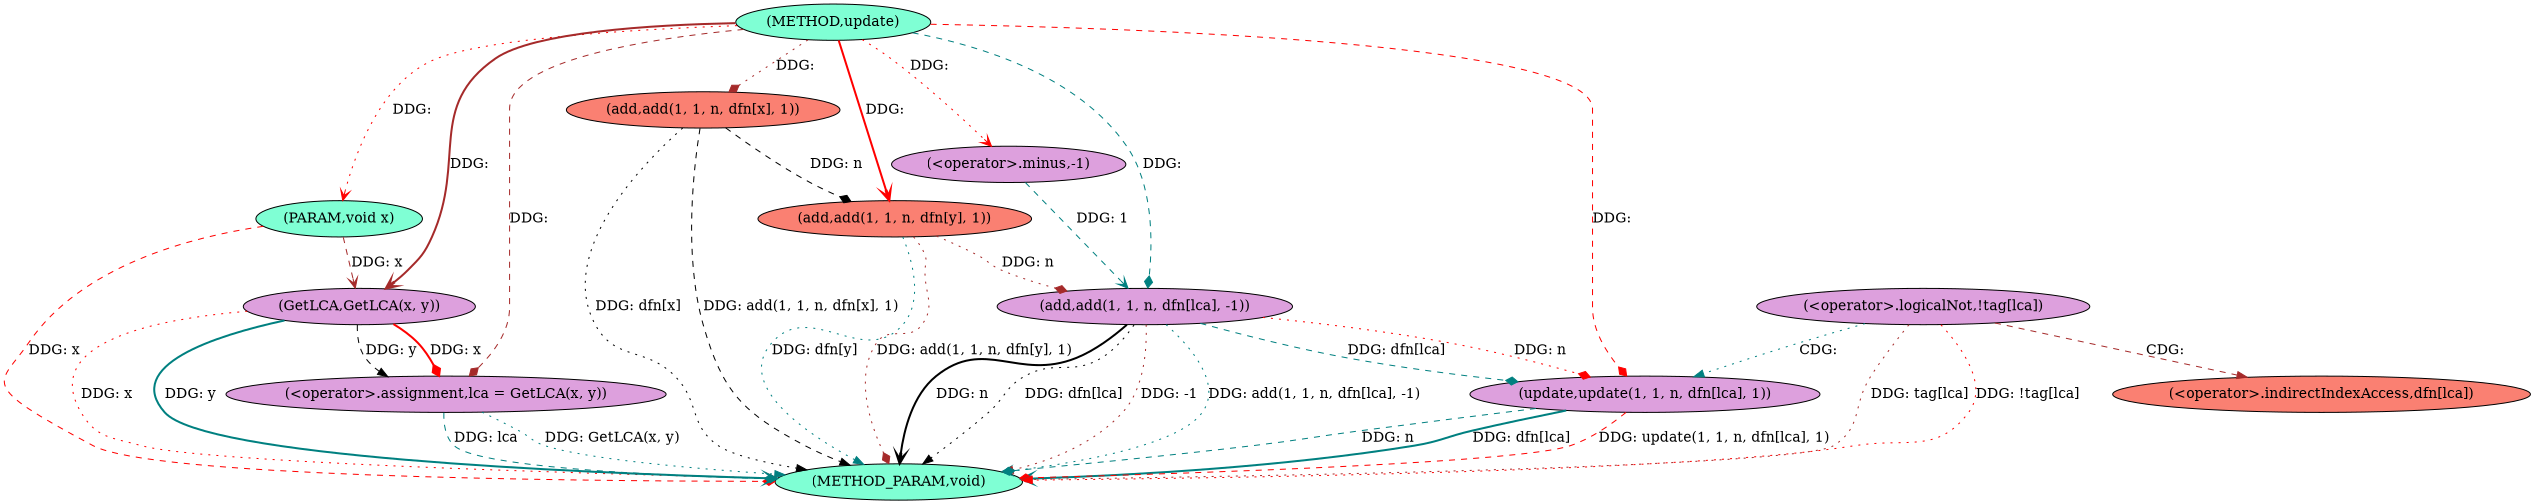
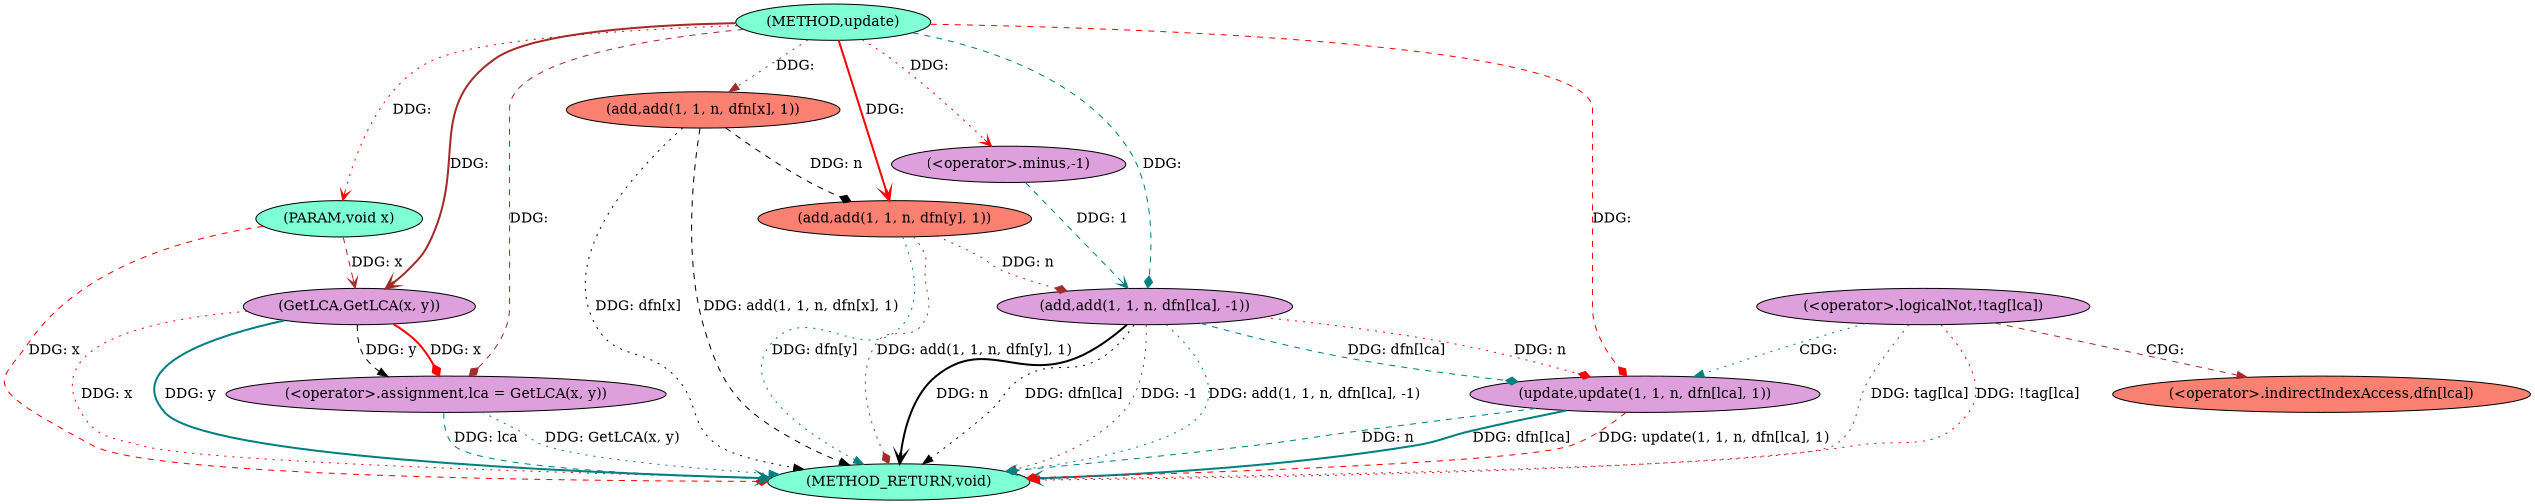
  digraph {
    node [fillcolor=plum style=filled]
    edge [arrowhead=diamond color=teal style=dotted]
    n1 [fillcolor=aquamarine label="(METHOD,update)"]
    n2 [fillcolor=aquamarine label="(PARAM,void x)"]
    n3 [label="(<operator>.assignment,lca = GetLCA(x, y))"]
    n4 [fillcolor=salmon label="(add,add(1, 1, n, dfn[x], 1))"]
    n5 [label="(update,update(1, 1, n, dfn[lca], 1))"]
    n6 [label="(GetLCA,GetLCA(x, y))"]
    n7 [fillcolor=salmon label="(add,add(1, 1, n, dfn[y], 1))"]
    n8 [label="(add,add(1, 1, n, dfn[lca], -1))"]
    n9 [label="(<operator>.minus,-1)"]
-   n10 [fillcolor=aquamarine label="(METHOD_PARAM,void)"]
+   n10 [fillcolor=aquamarine label="(METHOD_RETURN,void)"]
    n11 [label="(<operator>.logicalNot,!tag[lca])"]
    n12 [fillcolor=salmon label="(<operator>.indirectIndexAccess,dfn[lca])"]
    n1 -> n2 [arrowhead=vee color=red label="DDG: "]
    n1 -> n3 [color=brown label="DDG: " style=dashed]
-   n1 -> n4 [color=brown label="DDG: "]
+   n1 -> n4 [arrowhead=normal color=brown label="DDG: "]
    n1 -> n5 [color=red label="DDG: " style=dashed]
    n1 -> n6 [arrowhead=vee color=brown label="DDG: " style=bold]
    n1 -> n7 [arrowhead=vee color=red label="DDG: " style=bold]
    n1 -> n8 [label="DDG: " style=dashed]
    n1 -> n9 [arrowhead=vee color=red label="DDG: "]
    n2 -> n6 [arrowhead=vee color=brown label="DDG: x" style=dashed]
    n2 -> n10 [color=red label="DDG: x" style=dashed]
    n3 -> n10 [label="DDG: lca" style=dashed]
    n3 -> n10 [arrowhead=normal label="DDG: GetLCA(x, y)"]
    n4 -> n7 [color=black label="DDG: n" style=dashed]
    n4 -> n10 [arrowhead=normal color=black label="DDG: dfn[x]"]
    n4 -> n10 [arrowhead=normal color=black label="DDG: add(1, 1, n, dfn[x], 1)" style=dashed]
    n5 -> n10 [arrowhead=vee label="DDG: n" style=dashed]
    n5 -> n10 [arrowhead=vee label="DDG: dfn[lca]" style=bold]
    n5 -> n10 [color=red label="DDG: update(1, 1, n, dfn[lca], 1)" style=dashed]
    n6 -> n3 [arrowhead=normal color=black label="DDG: y" style=dashed]
    n6 -> n3 [color=red label="DDG: x" style=bold]
    n6 -> n10 [arrowhead=vee color=red label="DDG: x"]
    n6 -> n10 [arrowhead=vee label="DDG: y" style=bold]
    n7 -> n8 [color=brown label="DDG: n"]
    n7 -> n10 [arrowhead=normal label="DDG: dfn[y]"]
    n7 -> n10 [color=brown label="DDG: add(1, 1, n, dfn[y], 1)"]
    n8 -> n5 [color=red label="DDG: n"]
    n8 -> n5 [label="DDG: dfn[lca]" style=dashed]
    n8 -> n10 [arrowhead=vee color=black label="DDG: n" style=bold]
    n8 -> n10 [arrowhead=normal color=black label="DDG: dfn[lca]"]
    n8 -> n10 [arrowhead=normal color=brown label="DDG: -1"]
    n8 -> n10 [label="DDG: add(1, 1, n, dfn[lca], -1)"]
    n9 -> n8 [arrowhead=vee label="DDG: 1" style=dashed]
    n11 -> n5 [arrowhead=normal label="CDG: "]
    n11 -> n10 [arrowhead=normal color=brown label="DDG: tag[lca]"]
    n11 -> n10 [arrowhead=normal color=red label="DDG: !tag[lca]"]
    n11 -> n12 [arrowhead=normal color=brown label="CDG: " style=dashed]
  }
